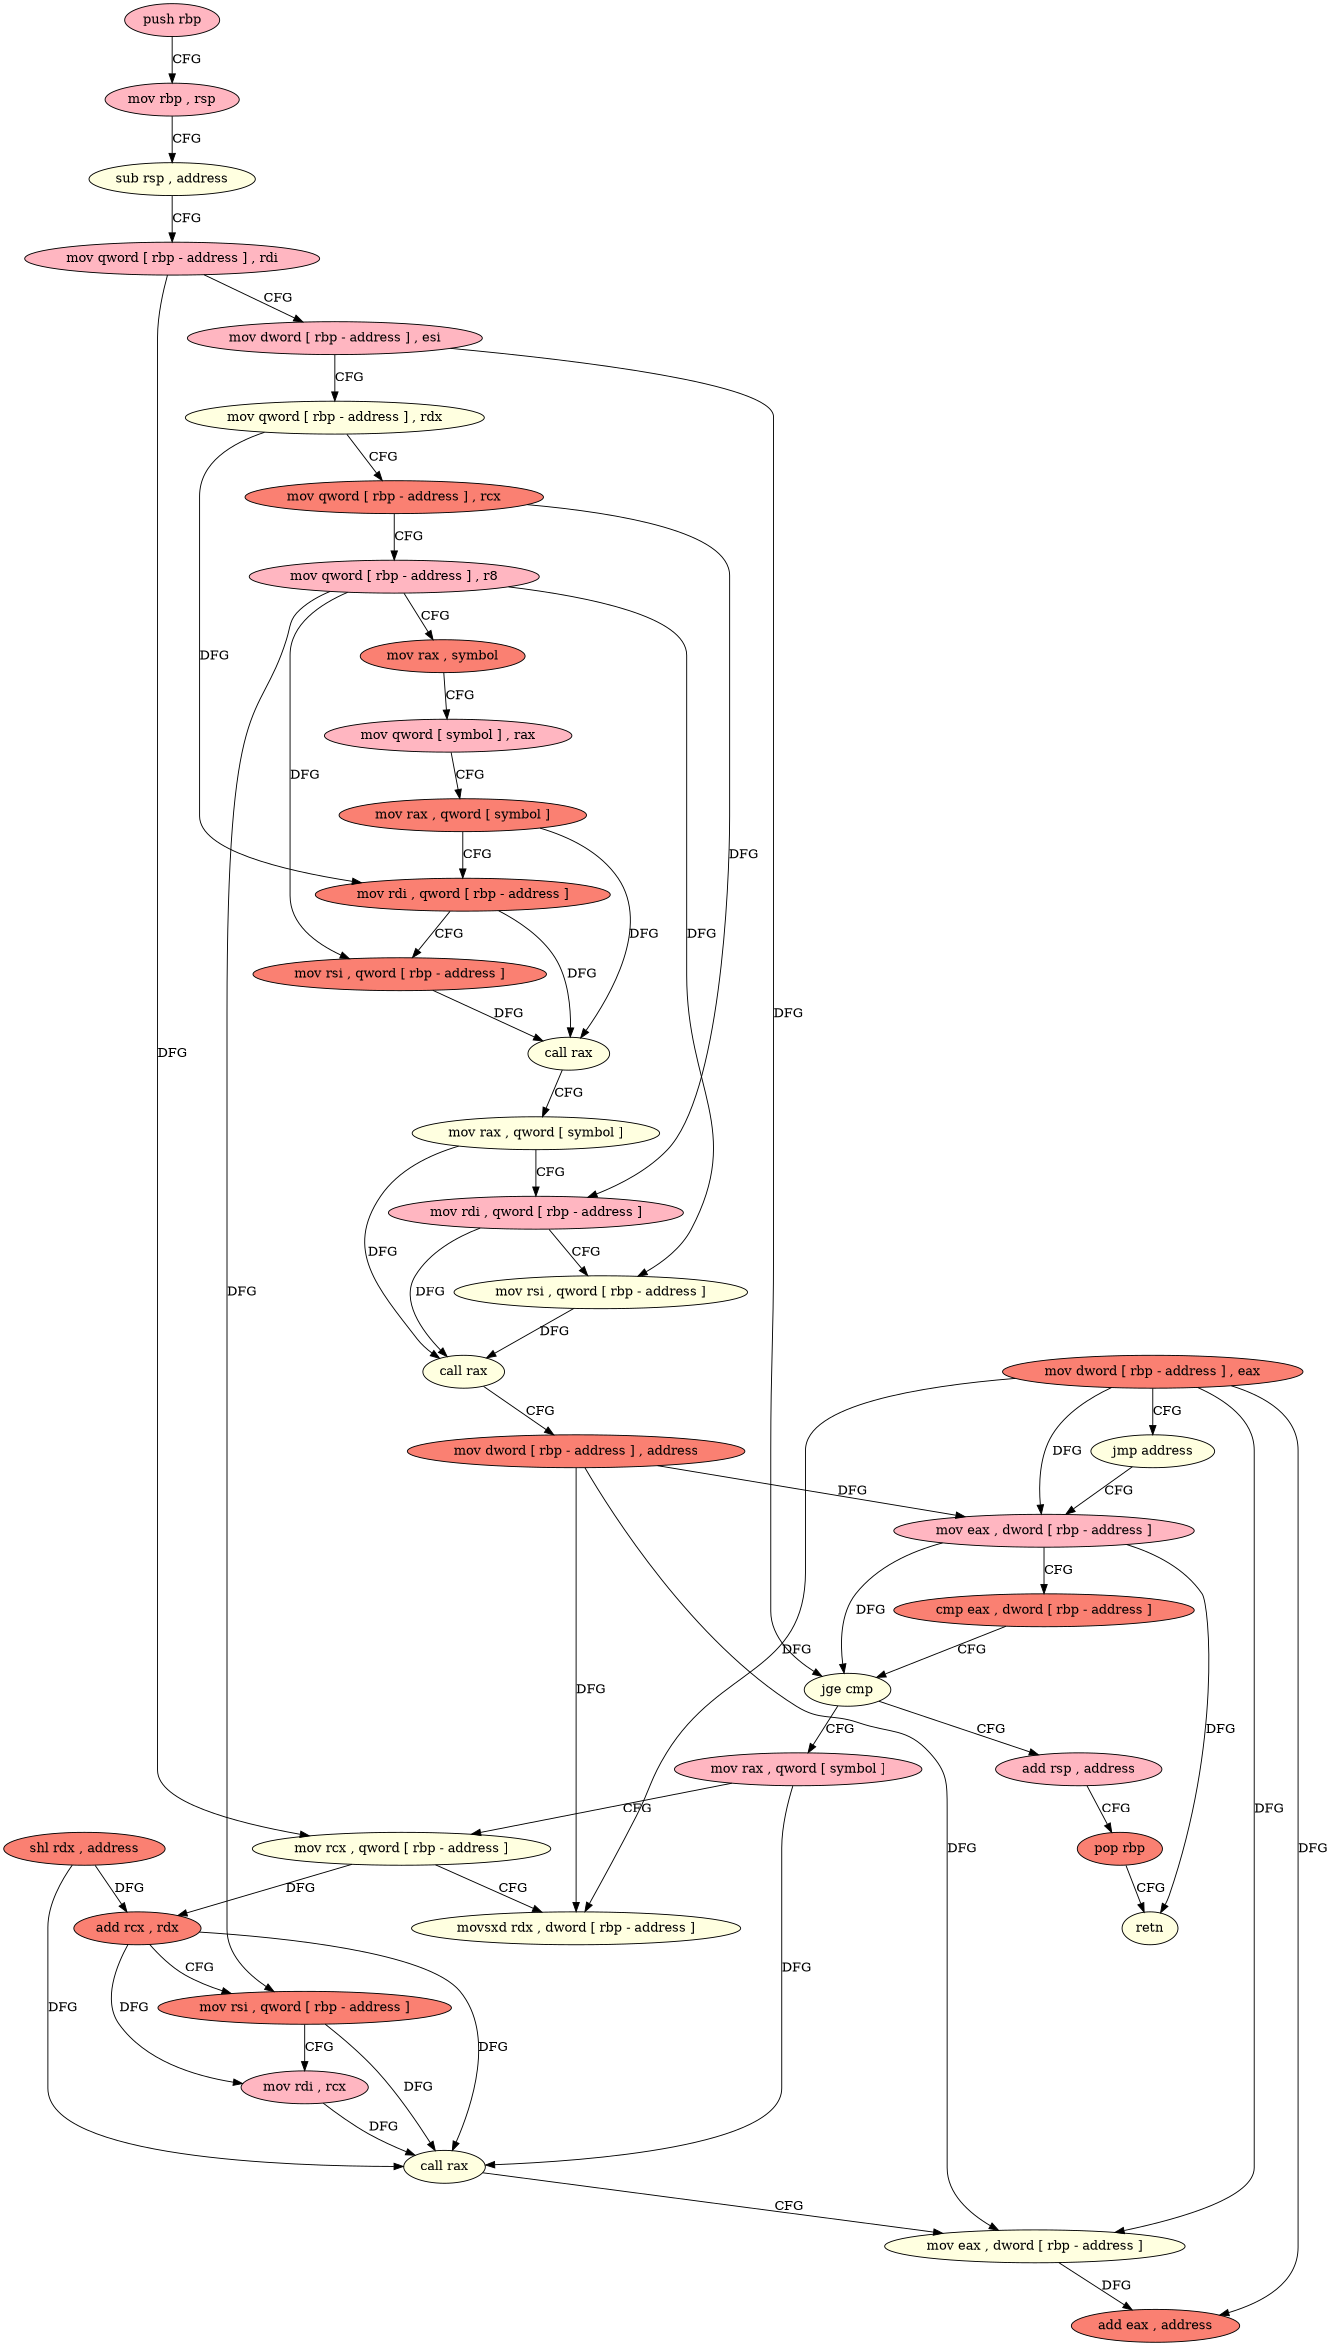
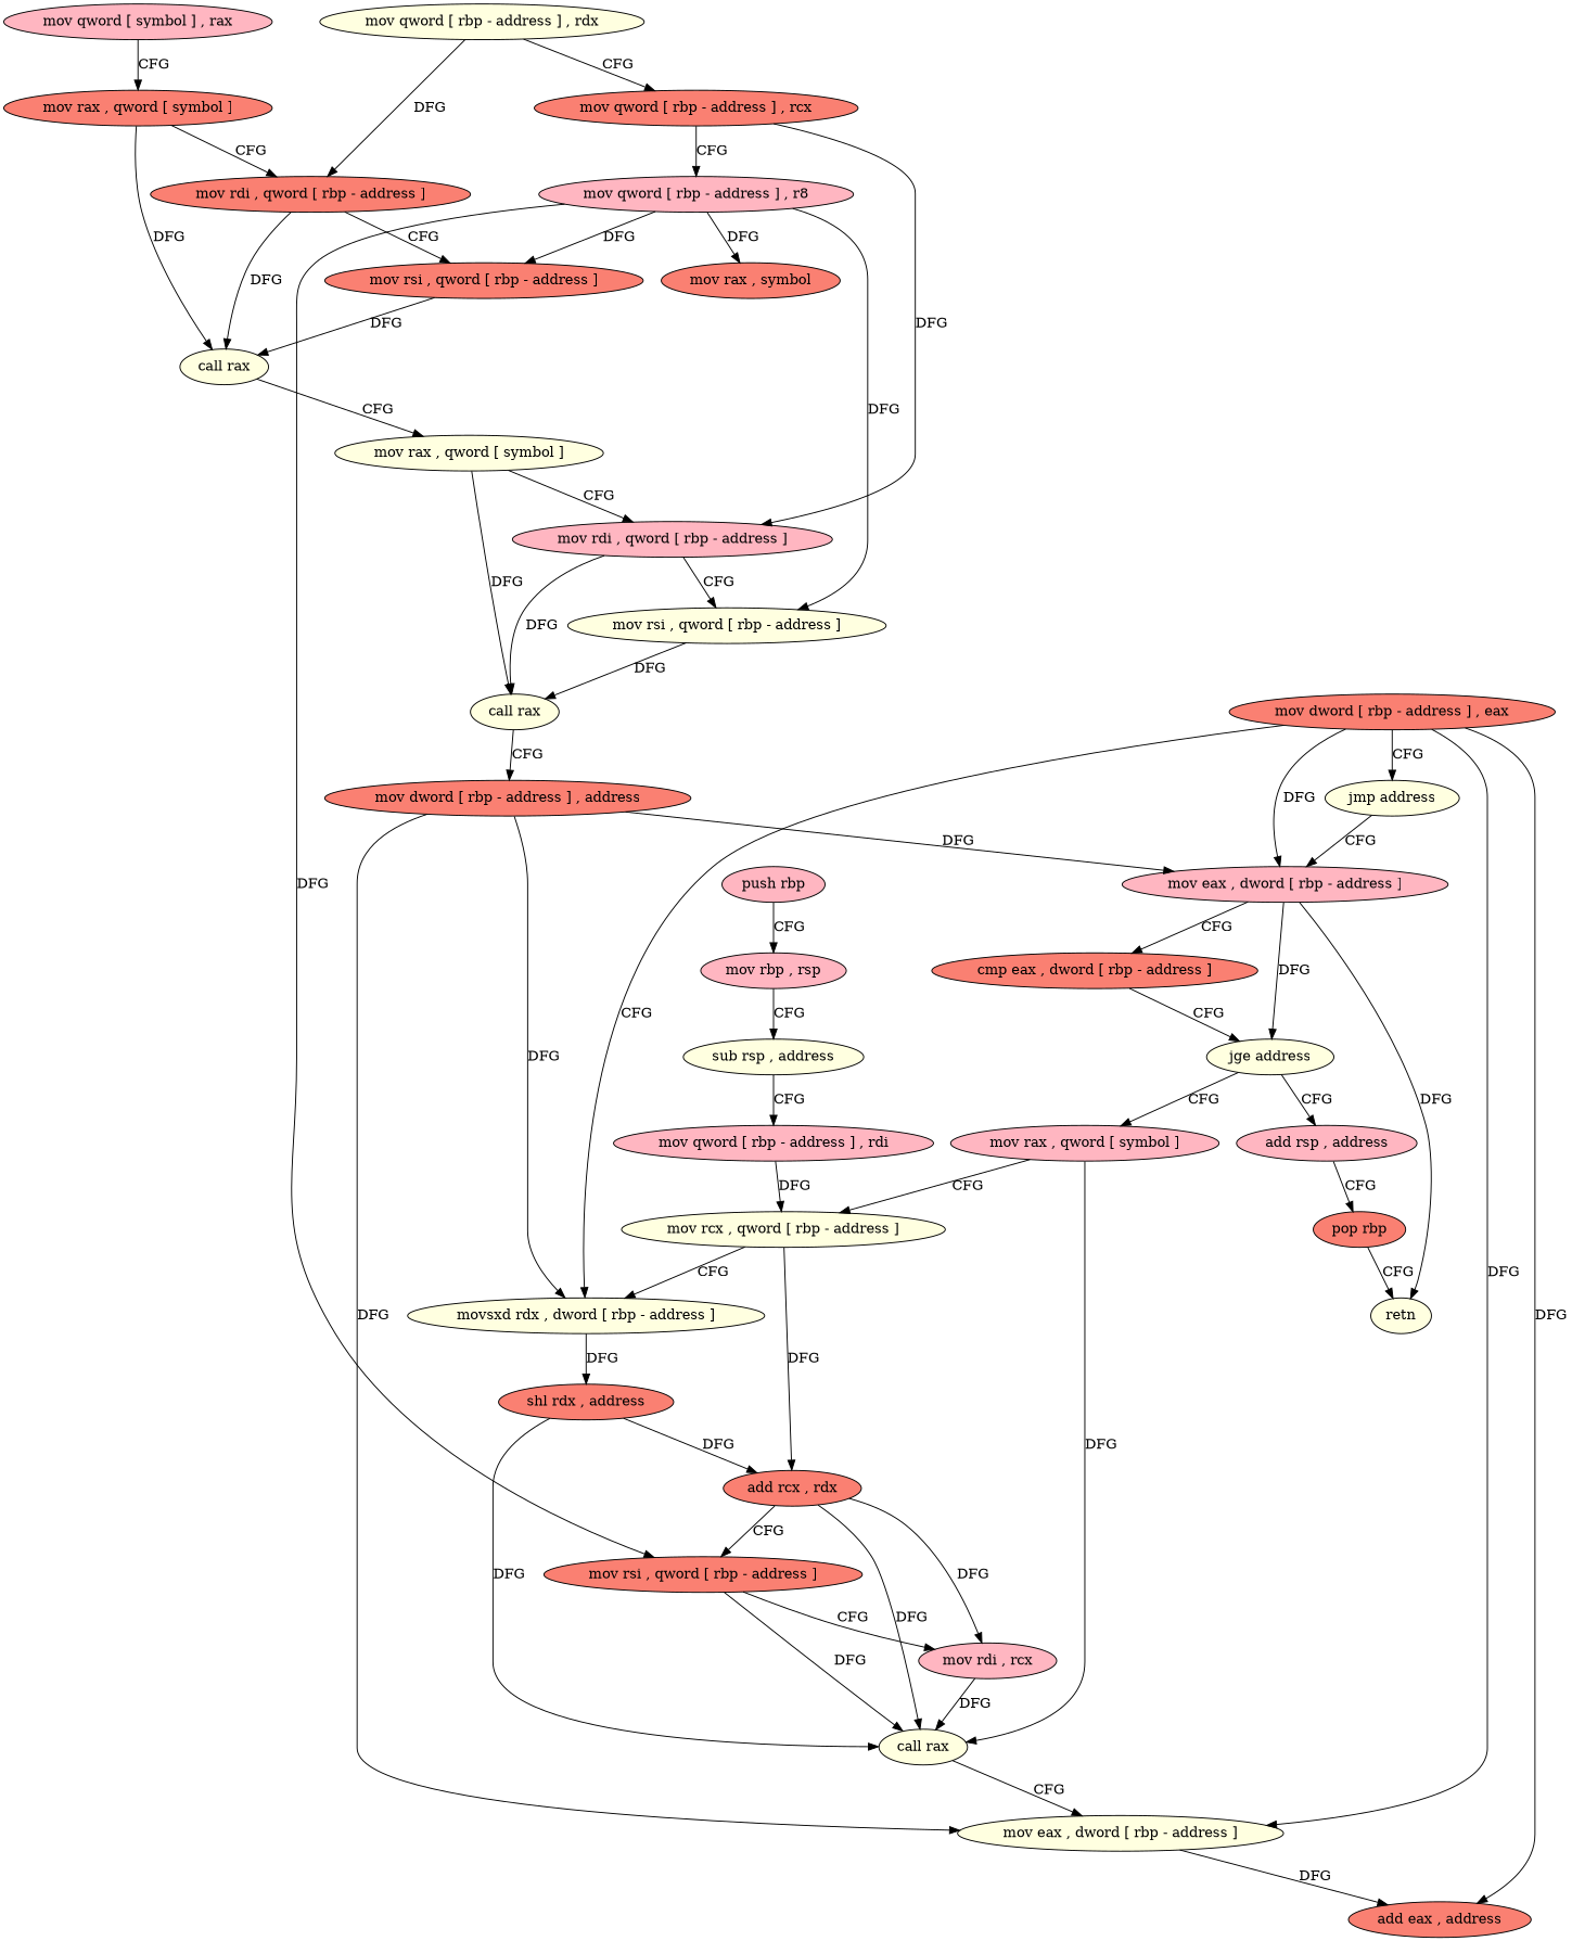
  digraph {
    node [fillcolor=lightyellow style=filled]
    n1 [fillcolor=lightpink label="push rbp"]
    n2 [fillcolor=lightpink label="mov rbp , rsp"]
    n3 [label="sub rsp , address"]
    n4 [fillcolor=lightpink label="mov qword [ rbp - address ] , rdi"]
-   n5 [fillcolor=lightpink label="mov dword [ rbp - address ] , esi"]
    n6 [label="mov rcx , qword [ rbp - address ]"]
    n7 [label="mov qword [ rbp - address ] , rdx"]
-   n8 [label="jge cmp"]
+   n8 [label="jge address"]
    n9 [label="movsxd rdx , dword [ rbp - address ]"]
    n10 [fillcolor=salmon label="add rcx , rdx"]
    n11 [fillcolor=salmon label="mov qword [ rbp - address ] , rcx"]
    n12 [fillcolor=salmon label="mov rdi , qword [ rbp - address ]"]
    n13 [fillcolor=lightpink label="add rsp , address"]
    n14 [fillcolor=lightpink label="mov rax , qword [ symbol ]"]
    n15 [fillcolor=lightpink label="mov qword [ rbp - address ] , r8"]
    n16 [fillcolor=lightpink label="mov rdi , qword [ rbp - address ]"]
    n17 [fillcolor=salmon label="mov rsi , qword [ rbp - address ]"]
    n18 [label="call rax"]
    n19 [fillcolor=salmon label="mov rax , symbol"]
    n20 [label="mov rsi , qword [ rbp - address ]"]
    n21 [fillcolor=salmon label="mov rsi , qword [ rbp - address ]"]
    n22 [label="call rax"]
    n23 [fillcolor=lightpink label="mov qword [ symbol ] , rax"]
    n24 [label="call rax"]
    n25 [fillcolor=lightpink label="mov rdi , rcx"]
    n26 [fillcolor=salmon label="mov rax , qword [ symbol ]"]
    n27 [label="mov rax , qword [ symbol ]"]
    n28 [fillcolor=salmon label="mov dword [ rbp - address ] , address"]
    n29 [fillcolor=lightpink label="mov eax , dword [ rbp - address ]"]
    n30 [label="mov eax , dword [ rbp - address ]"]
    n31 [label=retn]
    n32 [fillcolor=salmon label="cmp eax , dword [ rbp - address ]"]
    n33 [fillcolor=salmon label="shl rdx , address"]
    n34 [fillcolor=salmon label="add eax , address"]
    n35 [fillcolor=salmon label="pop rbp"]
    n36 [fillcolor=salmon label="mov dword [ rbp - address ] , eax"]
    n37 [label="jmp address"]
    n1 -> n2 [label=CFG]
    n2 -> n3 [label=CFG]
    n3 -> n4 [label=CFG]
-   n4 -> n5 [label=CFG]
    n4 -> n6 [label=DFG]
-   n5 -> n7 [label=CFG]
-   n5 -> n8 [label=DFG]
    n6 -> n9 [label=CFG]
    n6 -> n10 [label=DFG]
    n7 -> n11 [label=CFG]
    n7 -> n12 [label=DFG]
    n8 -> n13 [label=CFG]
    n8 -> n14 [label=CFG]
+   n9 -> n33 [label=DFG]
    n10 -> n21 [label=CFG]
    n10 -> n24 [label=DFG]
    n10 -> n25 [label=DFG]
    n11 -> n15 [label=CFG]
    n11 -> n16 [label=DFG]
    n12 -> n17 [label=CFG]
    n12 -> n18 [label=DFG]
    n13 -> n35 [label=CFG]
    n14 -> n6 [label=CFG]
    n14 -> n24 [label=DFG]
    n15 -> n17 [label=DFG]
-   n15 -> n19 [label=CFG]
+   n15 -> n19 [label=DFG]
    n15 -> n20 [label=DFG]
    n15 -> n21 [label=DFG]
    n16 -> n20 [label=CFG]
    n16 -> n22 [label=DFG]
    n17 -> n18 [label=DFG]
    n18 -> n27 [label=CFG]
-   n19 -> n23 [label=CFG]
    n20 -> n22 [label=DFG]
    n21 -> n24 [label=DFG]
    n21 -> n25 [label=CFG]
    n22 -> n28 [label=CFG]
    n23 -> n26 [label=CFG]
    n24 -> n30 [label=CFG]
    n25 -> n24 [label=DFG]
    n26 -> n12 [label=CFG]
    n26 -> n18 [label=DFG]
    n27 -> n16 [label=CFG]
    n27 -> n22 [label=DFG]
    n28 -> n9 [label=DFG]
    n28 -> n29 [label=DFG]
    n28 -> n30 [label=DFG]
    n29 -> n8 [label=DFG]
    n29 -> n31 [label=DFG]
    n29 -> n32 [label=CFG]
    n30 -> n34 [label=DFG]
    n32 -> n8 [label=CFG]
    n33 -> n10 [label=DFG]
    n33 -> n24 [label=DFG]
    n35 -> n31 [label=CFG]
-   n36 -> n9 [label=DFG]
+   n36 -> n9 [label=CFG]
    n36 -> n29 [label=DFG]
    n36 -> n30 [label=DFG]
    n36 -> n34 [label=DFG]
    n36 -> n37 [label=CFG]
    n37 -> n29 [label=CFG]
  }
